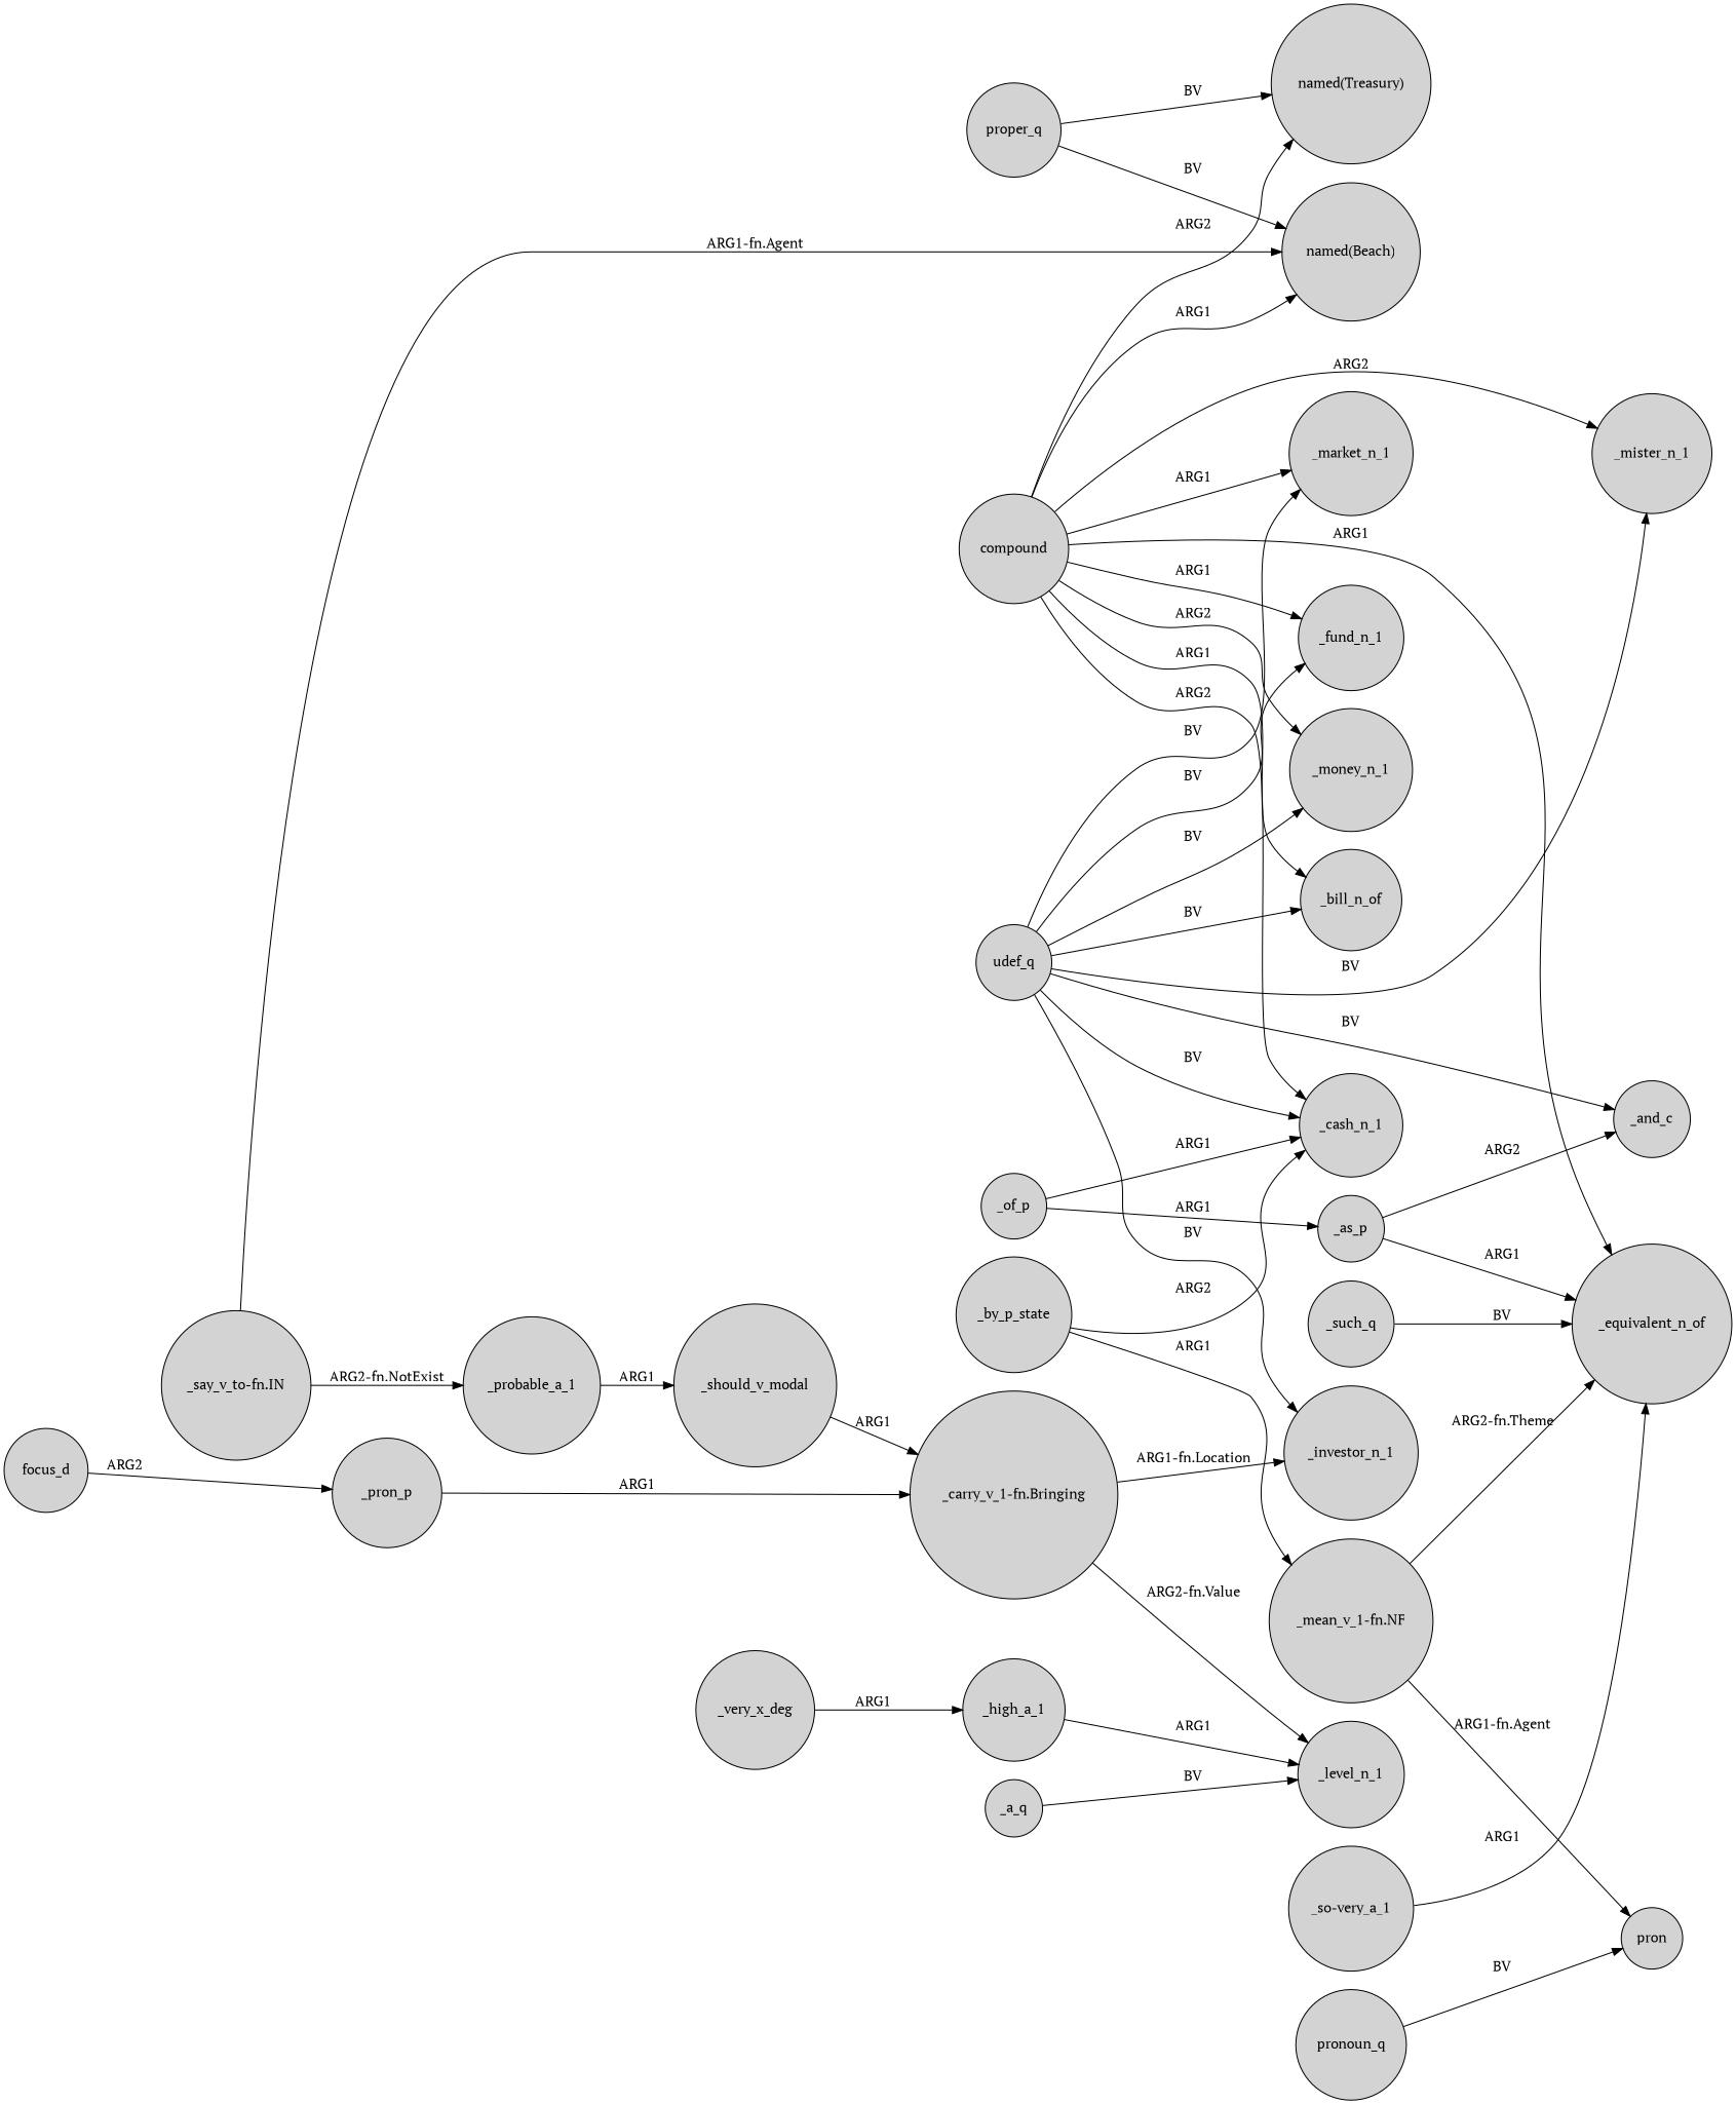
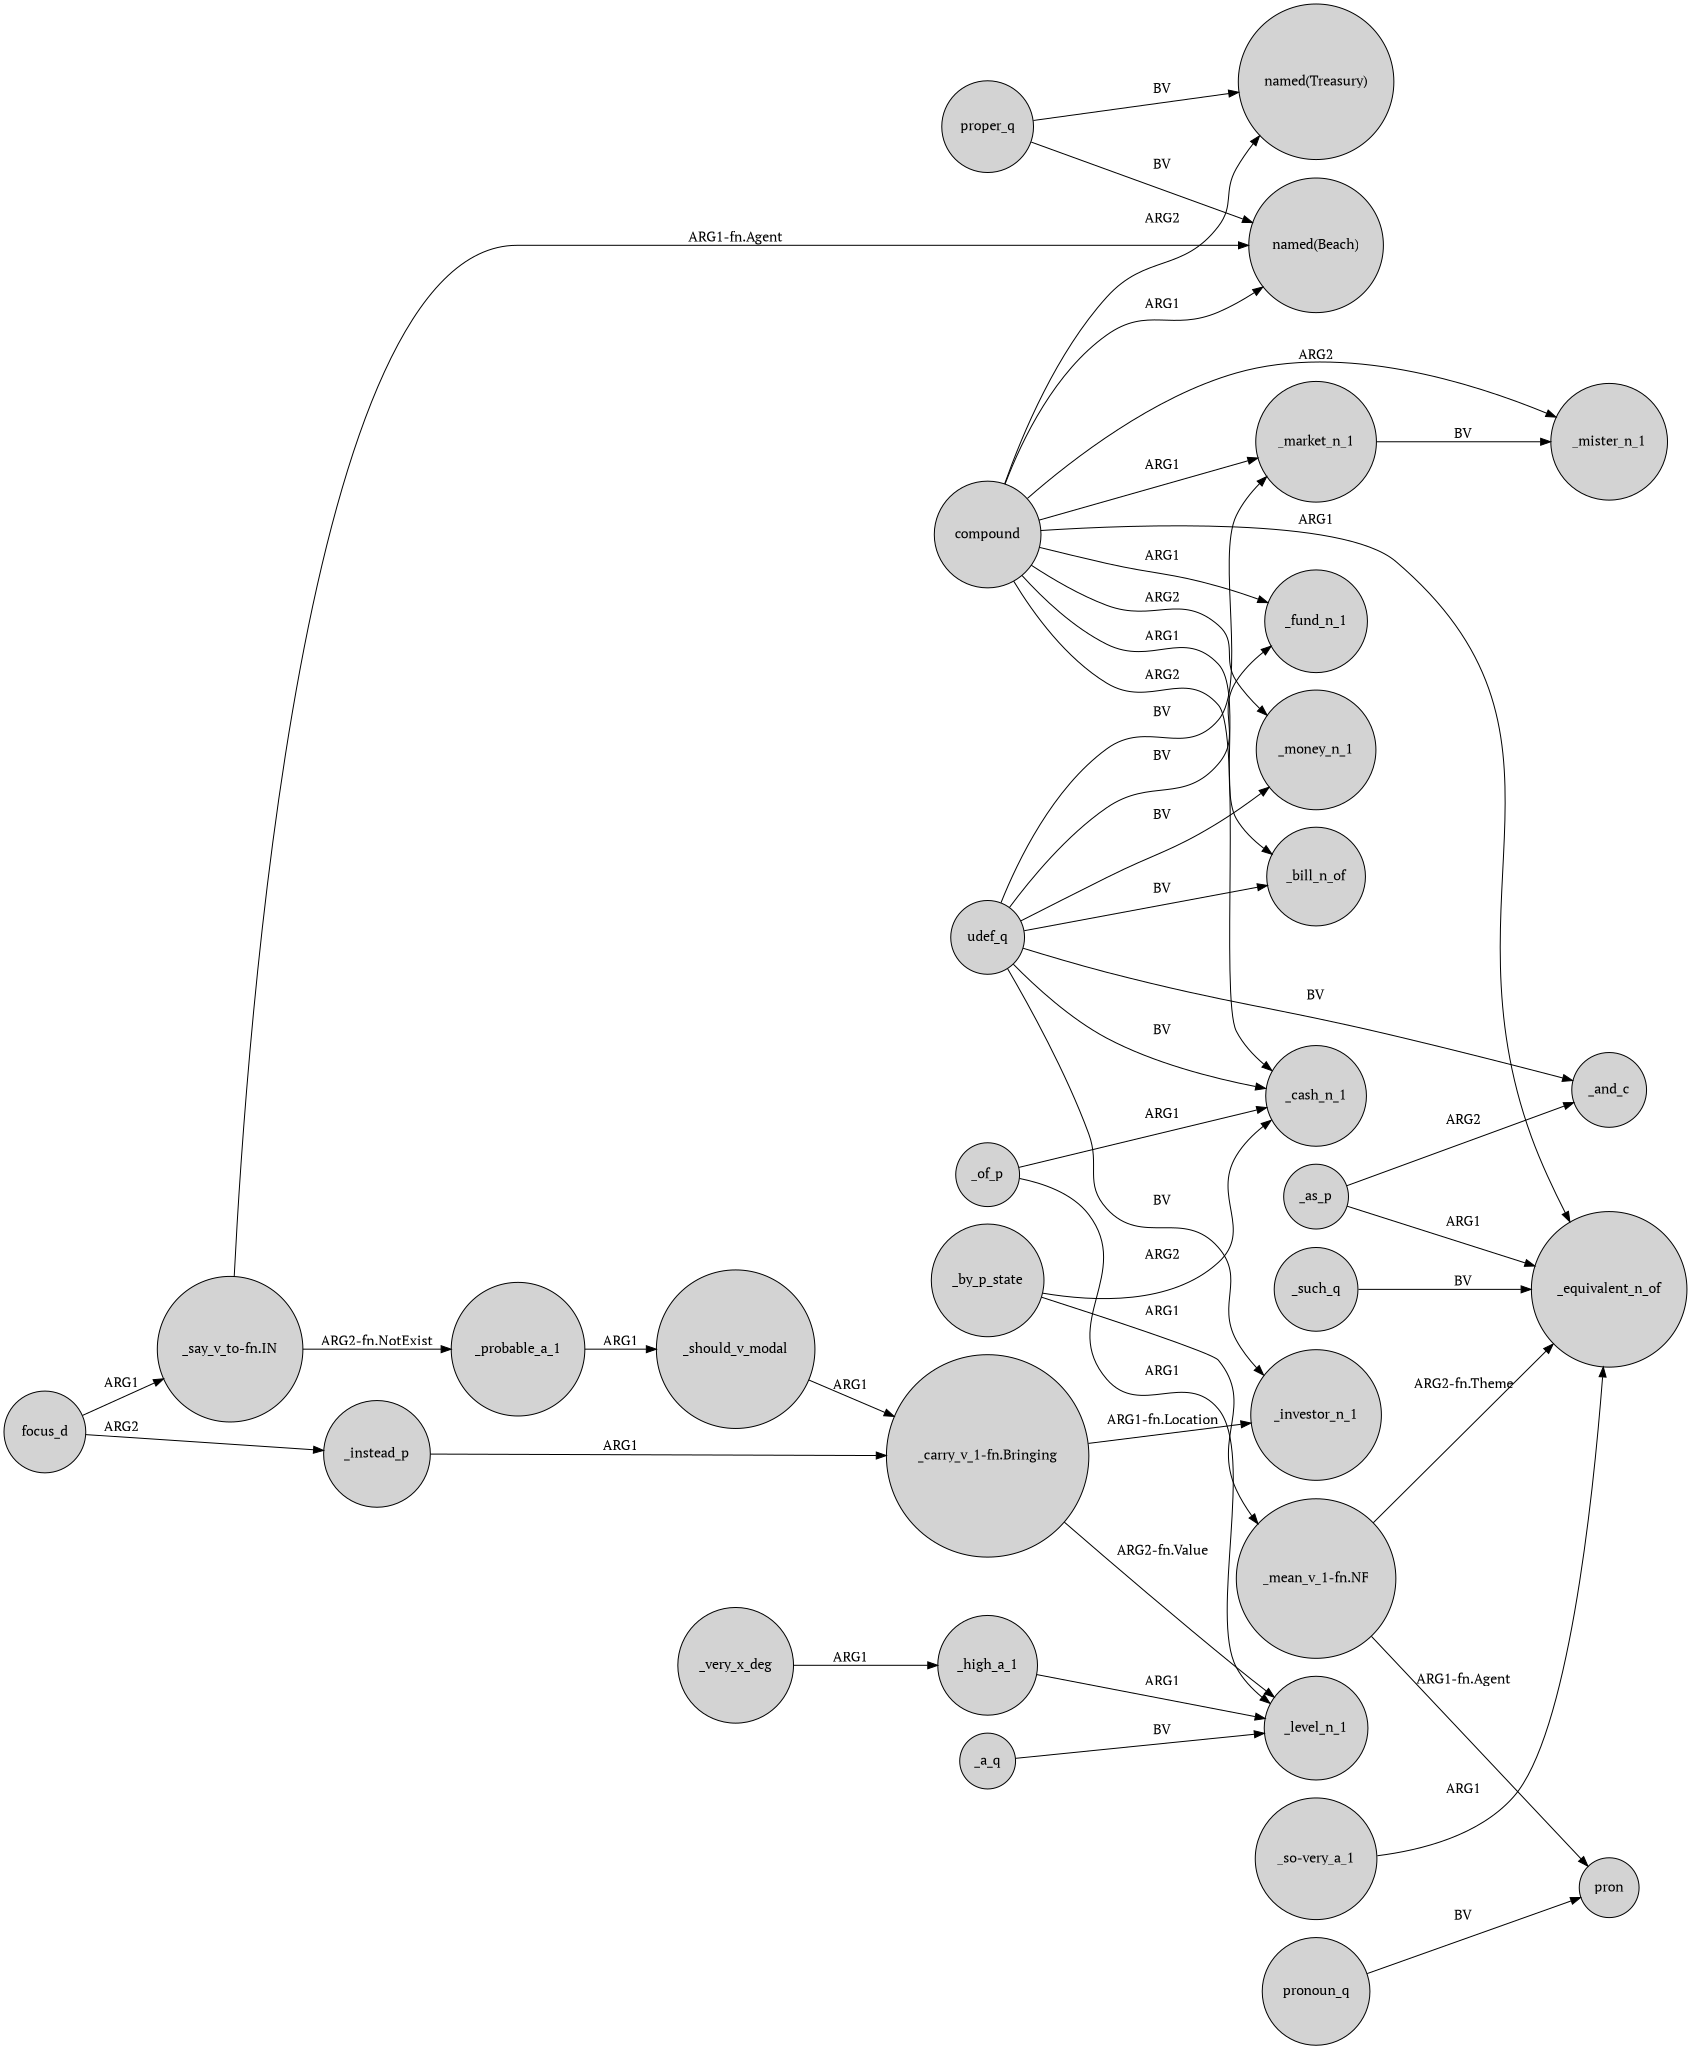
  digraph {
    fontname="PT Serif"
    rankdir=LR
    node [fontname="PT Serif" shape=circle style=filled]
    edge [fontname="PT Serif"]
    compound
    "named(Treasury)"
    _money_n_1
    _bill_n_of
    _cash_n_1
    _mister_n_1
    "named(Beach)"
    _market_n_1
    _equivalent_n_of
    _fund_n_1
    udef_q
    _investor_n_1
    _and_c
    _probable_a_1
    _should_v_modal
    "_carry_v_1-fn.Bringing"
    _level_n_1
    _of_p
    proper_q
    focus_d
    "_say_v_to-fn.IN"
-   _instead_p [label=_pron_p]
+   _instead_p
    _as_p
    "_mean_v_1-fn.NF"
    pron
    _a_q
    pronoun_q
    _very_x_deg
    _high_a_1
    _such_q
    _by_p_state
    n32 [label="_so-very_a_1"]
    compound -> "named(Treasury)" [label=ARG2]
    compound -> _money_n_1 [label=ARG2]
    compound -> _bill_n_of [label=ARG1]
    compound -> _cash_n_1 [label=ARG2]
    compound -> _mister_n_1 [label=ARG2]
    compound -> "named(Beach)" [label=ARG1]
    compound -> _market_n_1 [label=ARG1]
    compound -> _equivalent_n_of [label=ARG1]
    compound -> _fund_n_1 [label=ARG1]
    udef_q -> _money_n_1 [label=BV]
    udef_q -> _bill_n_of [label=BV]
    udef_q -> _cash_n_1 [label=BV]
-   udef_q -> _mister_n_1 [label=BV]
+   _market_n_1 -> _mister_n_1 [label=BV]
    udef_q -> _market_n_1 [label=BV]
    udef_q -> _fund_n_1 [label=BV]
    udef_q -> _investor_n_1 [label=BV]
    udef_q -> _and_c [label=BV]
    _probable_a_1 -> _should_v_modal [label=ARG1]
    _should_v_modal -> "_carry_v_1-fn.Bringing" [label=ARG1]
    "_carry_v_1-fn.Bringing" -> _investor_n_1 [label="ARG1-fn.Location"]
    "_carry_v_1-fn.Bringing" -> _level_n_1 [label="ARG2-fn.Value"]
    _of_p -> _cash_n_1 [label=ARG1]
-   _of_p -> _as_p [label=ARG1]
+   _of_p -> _level_n_1 [label=ARG1]
    proper_q -> "named(Treasury)" [label=BV]
    proper_q -> "named(Beach)" [label=BV]
+   focus_d -> "_say_v_to-fn.IN" [label=ARG1]
    focus_d -> _instead_p [label=ARG2]
    "_say_v_to-fn.IN" -> "named(Beach)" [label="ARG1-fn.Agent"]
    "_say_v_to-fn.IN" -> _probable_a_1 [label="ARG2-fn.NotExist"]
    _instead_p -> "_carry_v_1-fn.Bringing" [label=ARG1]
    _as_p -> _equivalent_n_of [label=ARG1]
    _as_p -> _and_c [label=ARG2]
    "_mean_v_1-fn.NF" -> _equivalent_n_of [label="ARG2-fn.Theme"]
    "_mean_v_1-fn.NF" -> pron [label="ARG1-fn.Agent"]
    _a_q -> _level_n_1 [label=BV]
    pronoun_q -> pron [label=BV]
    _very_x_deg -> _high_a_1 [label=ARG1]
    _high_a_1 -> _level_n_1 [label=ARG1]
    _such_q -> _equivalent_n_of [label=BV]
    _by_p_state -> _cash_n_1 [label=ARG2]
    _by_p_state -> "_mean_v_1-fn.NF" [label=ARG1]
    n32 -> _equivalent_n_of [label=ARG1]
  }
